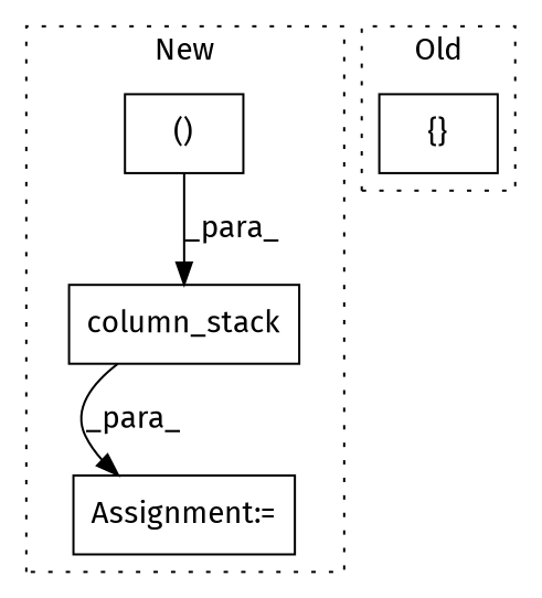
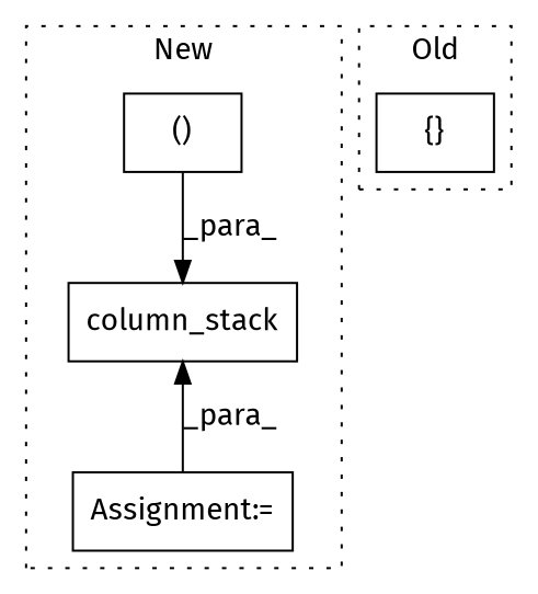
  digraph {
    fontname="Fira Sans"
    node [shape=box fontname="Fira Sans"]
    edge [fontname="Fira Sans"]
    n1 [a=32 l="18,2" label=column_stack s="1470,1528"]
    n2 [a=7 l=1 label="Assignment:=" s=1463]
    n3 [a=106 l=40 label="()" s=1488]
    n4 [a=4 l="6,2" label="{}" s="960,1055"]
    subgraph cluster_1 {
      label=New
      style=dotted
      n1
      n2
      n3
    }
    subgraph cluster_2 {
      label=Old
      style=dotted
      n4
    }
-   n1 -> n2 [label=_para_]
+   n2 -> n1 [label=_para_]
    n3 -> n1 [label=_para_]
  }
